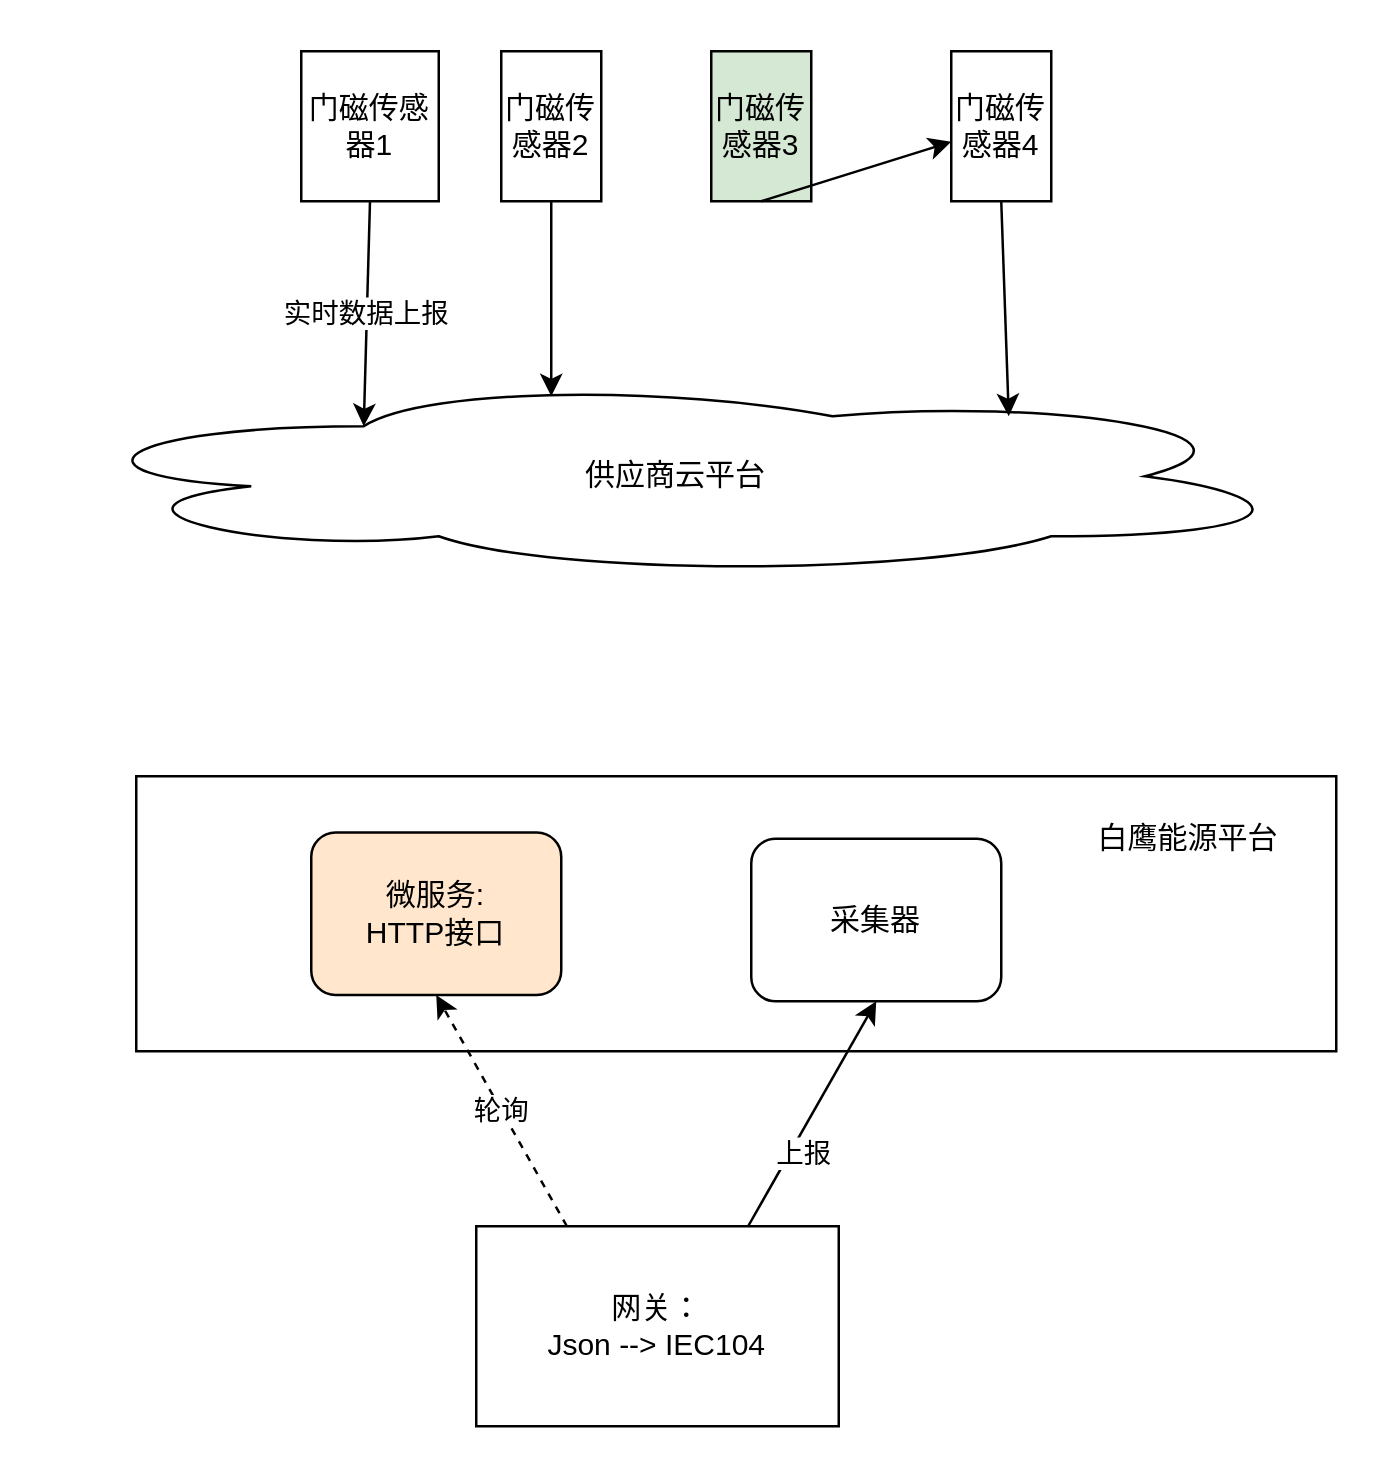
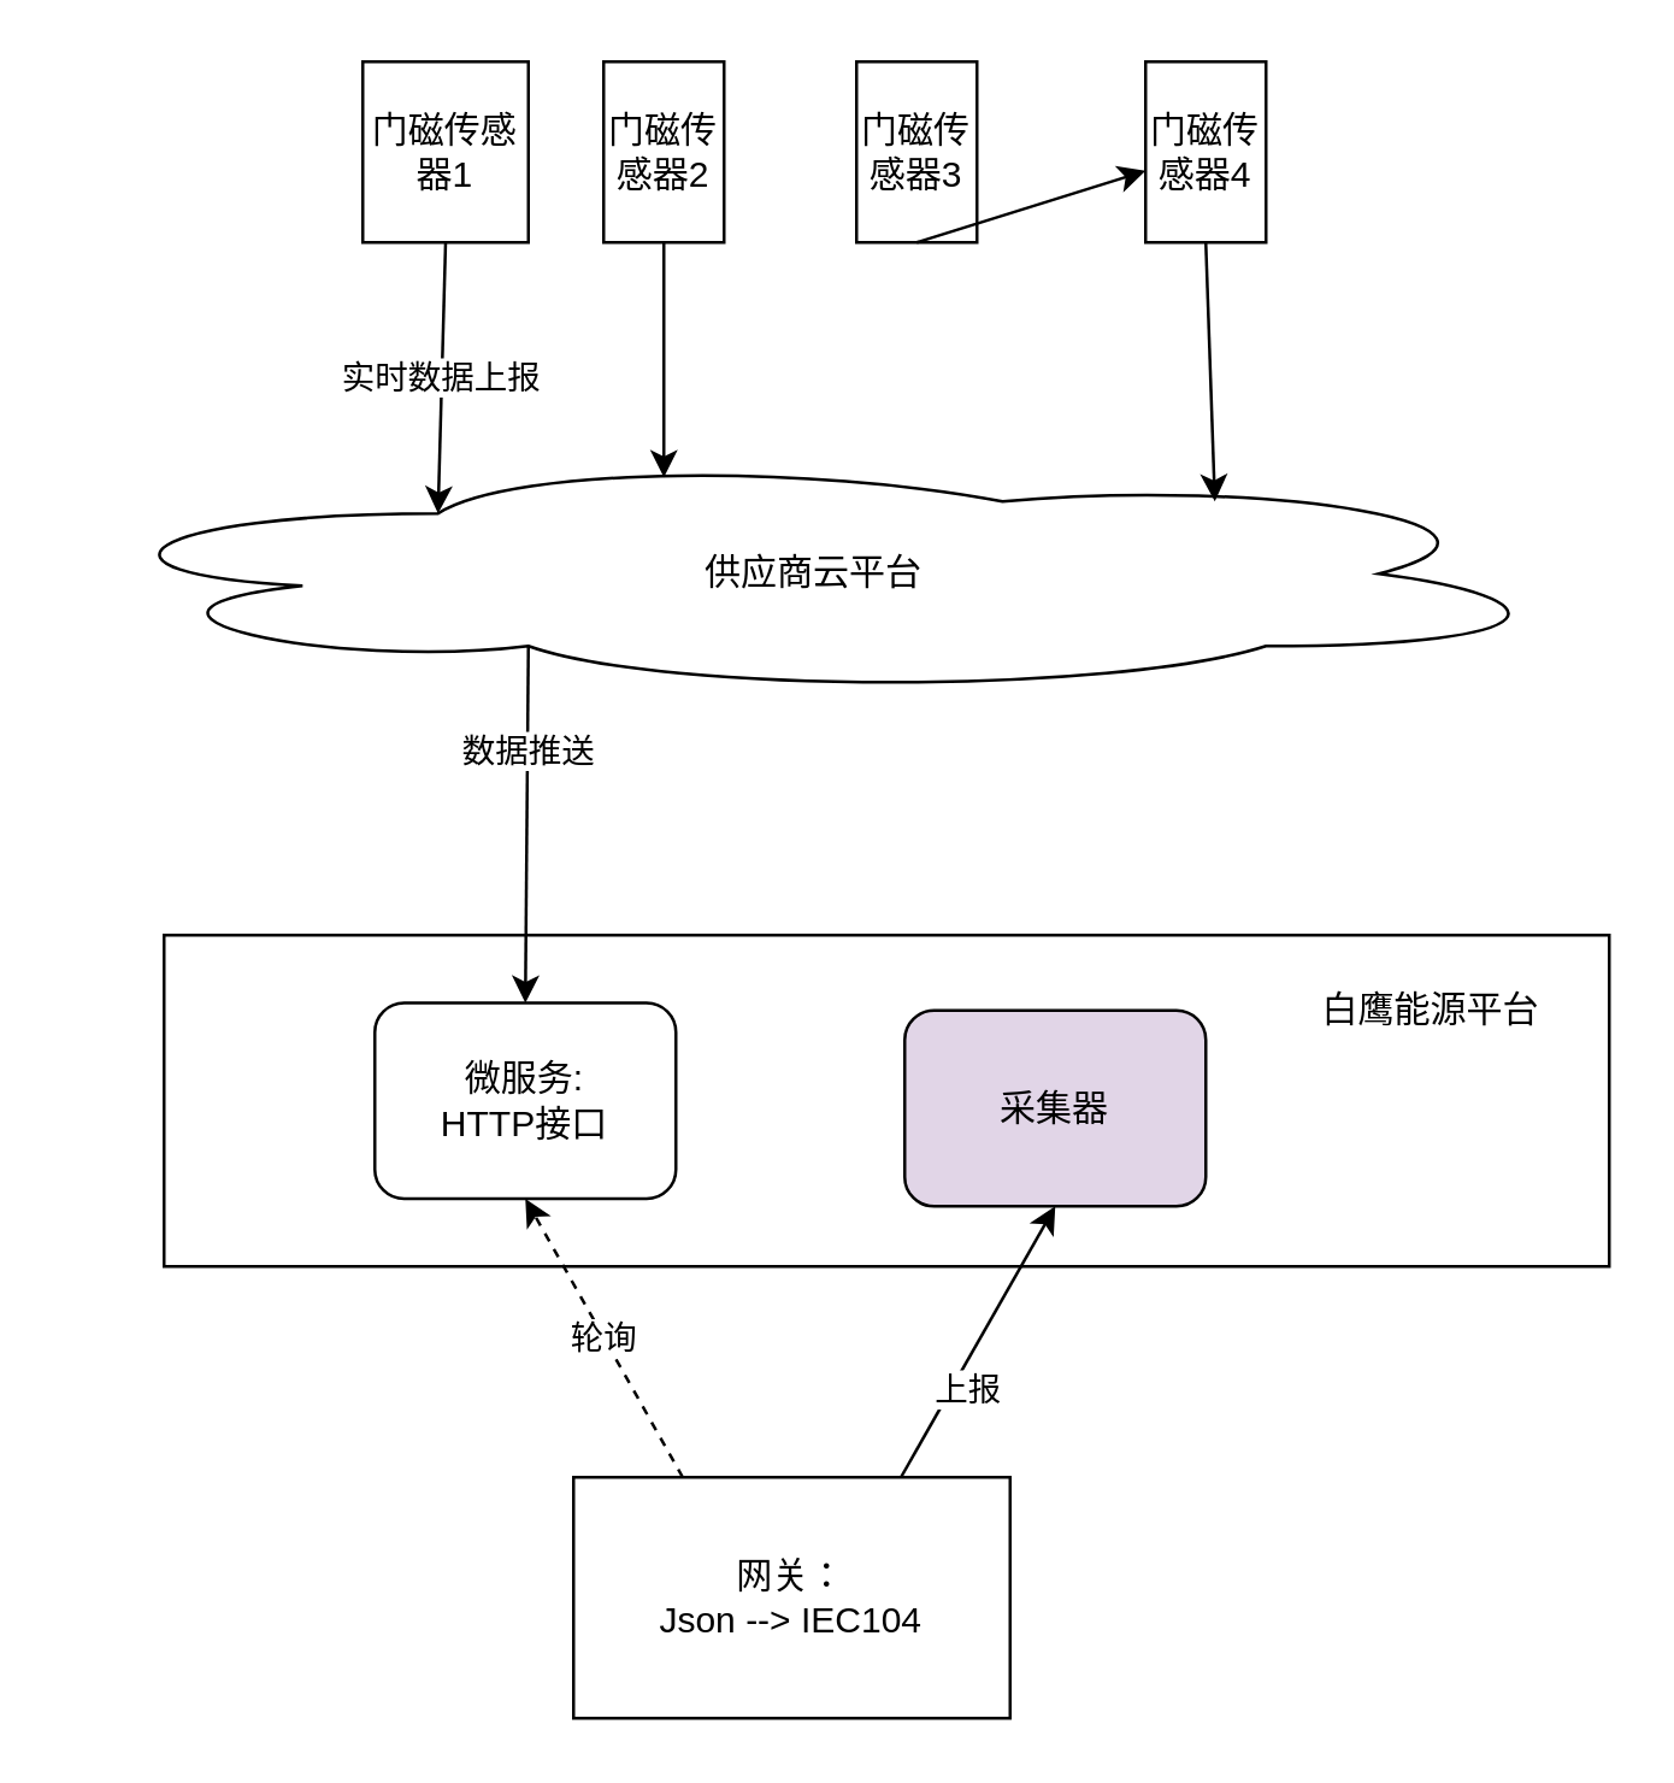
  <mxCell id="0" />
  <mxCell id="1" parent="0" />
  <mxCell id="2" value="门磁传感器1" style="rounded=0;whiteSpace=wrap;html=1;" parent="1" vertex="1"><mxGeometry x="120" y="20" width="55" height="60" as="geometry" /></mxCell>
  <mxCell id="3" value="&lt;span&gt;门磁传感器2&lt;/span&gt;" style="rounded=0;whiteSpace=wrap;html=1;" parent="1" vertex="1"><mxGeometry x="200" y="20" width="40" height="60" as="geometry" /></mxCell>
  <mxCell id="4" value="" style="rounded=0;whiteSpace=wrap;html=1;" parent="1" vertex="1"><mxGeometry x="54" y="310" width="480" height="110" as="geometry" /></mxCell>
  <mxCell id="5" value="供应商云平台" style="ellipse;shape=cloud;whiteSpace=wrap;html=1;" parent="1" vertex="1"><mxGeometry x="20" y="150" width="500" height="80" as="geometry" /></mxCell>
- <mxCell id="6" value="&lt;span&gt;门磁传感器3&lt;/span&gt;" style="rounded=0;whiteSpace=wrap;html=1;fillColor=#d5e8d4;" vertex="1" parent="1"><mxGeometry x="284" y="20" width="40" height="60" as="geometry" /></mxCell>
+ <mxCell id="6" value="&lt;span&gt;门磁传感器3&lt;/span&gt;" style="rounded=0;whiteSpace=wrap;html=1;" vertex="1" parent="1"><mxGeometry x="284" y="20" width="40" height="60" as="geometry" /></mxCell>
  <mxCell id="7" value="&lt;span&gt;门磁传感器4&lt;/span&gt;" style="rounded=0;whiteSpace=wrap;html=1;" vertex="1" parent="1"><mxGeometry x="380" y="20" width="40" height="60" as="geometry" /></mxCell>
  <mxCell id="8" value="网关：&lt;br&gt;Json --&amp;gt; IEC104" style="rounded=0;whiteSpace=wrap;html=1;" vertex="1" parent="1"><mxGeometry x="190" y="490" width="145" height="80" as="geometry" /></mxCell>
  <mxCell id="9" value="实时数据上报" style="endArrow=classic;html=1;rounded=0;entryX=0.25;entryY=0.25;entryDx=0;entryDy=0;entryPerimeter=0;exitX=0.5;exitY=1;exitDx=0;exitDy=0;" edge="1" parent="1" source="2" target="5"><mxGeometry width="50" height="50" relative="1" as="geometry"><mxPoint x="270" y="380" as="sourcePoint" /><mxPoint x="320" y="330" as="targetPoint" /></mxGeometry></mxCell>
  <mxCell id="10" value="" style="endArrow=classic;html=1;rounded=0;entryX=0.4;entryY=0.1;entryDx=0;entryDy=0;entryPerimeter=0;exitX=0.5;exitY=1;exitDx=0;exitDy=0;" edge="1" parent="1" target="5"><mxGeometry width="50" height="50" relative="1" as="geometry"><mxPoint x="220" y="80" as="sourcePoint" /><mxPoint x="235" y="170" as="targetPoint" /></mxGeometry></mxCell>
  <mxCell id="11" value="" style="endArrow=classic;html=1;rounded=0;exitX=0.5;exitY=1;exitDx=0;exitDy=0;" edge="1" parent="1" source="6" target="7"><mxGeometry width="50" height="50" relative="1" as="geometry"><mxPoint x="300" y="80" as="sourcePoint" /><mxPoint x="315" y="170" as="targetPoint" /></mxGeometry></mxCell>
  <mxCell id="12" value="" style="endArrow=classic;html=1;rounded=0;entryX=0.766;entryY=0.2;entryDx=0;entryDy=0;entryPerimeter=0;exitX=0.5;exitY=1;exitDx=0;exitDy=0;" edge="1" parent="1" target="5"><mxGeometry width="50" height="50" relative="1" as="geometry"><mxPoint x="400" y="80" as="sourcePoint" /><mxPoint x="415" y="170" as="targetPoint" /></mxGeometry></mxCell>
- <mxCell id="13" value="微服务:&lt;br&gt;HTTP接口" style="rounded=1;whiteSpace=wrap;html=1;fillColor=#ffe6cc;" vertex="1" parent="1"><mxGeometry x="124" y="332.5" width="100" height="65" as="geometry" /></mxCell>
+ <mxCell id="13" value="微服务:&lt;br&gt;HTTP接口" style="rounded=1;whiteSpace=wrap;html=1;" vertex="1" parent="1"><mxGeometry x="124" y="332.5" width="100" height="65" as="geometry" /></mxCell>
+ <mxCell id="14" value="" style="endArrow=classic;html=1;rounded=0;entryX=0.5;entryY=0;entryDx=0;entryDy=0;exitX=0.31;exitY=0.8;exitDx=0;exitDy=0;exitPerimeter=0;" edge="1" parent="1" source="5" target="13"><mxGeometry width="50" height="50" relative="1" as="geometry"><mxPoint x="140" y="90" as="sourcePoint" /><mxPoint x="155" y="180" as="targetPoint" /></mxGeometry></mxCell>
+ <mxCell id="15" value="数据推送" style="edgeLabel;html=1;align=center;verticalAlign=middle;resizable=0;points=[];" vertex="1" connectable="0" parent="14"><mxGeometry x="-0.402" y="-1" relative="1" as="geometry"><mxPoint x="1" as="offset" /></mxGeometry></mxCell>
  <mxCell id="16" value="白鹰能源平台" style="text;html=1;strokeColor=none;fillColor=none;align=center;verticalAlign=middle;whiteSpace=wrap;rounded=0;" vertex="1" parent="1"><mxGeometry x="430" y="320" width="90" height="30" as="geometry" /></mxCell>
- <mxCell id="17" value="采集器" style="rounded=1;whiteSpace=wrap;html=1;" vertex="1" parent="1"><mxGeometry x="300" y="335" width="100" height="65" as="geometry" /></mxCell>
+ <mxCell id="17" value="采集器" style="rounded=1;whiteSpace=wrap;html=1;fillColor=#e1d5e7;" vertex="1" parent="1"><mxGeometry x="300" y="335" width="100" height="65" as="geometry" /></mxCell>
  <mxCell id="18" value="轮询" style="endArrow=classic;html=1;rounded=0;entryX=0.5;entryY=1;entryDx=0;entryDy=0;exitX=0.25;exitY=0;exitDx=0;exitDy=0;dashed=1;" edge="1" parent="1" source="8" target="13"><mxGeometry width="50" height="50" relative="1" as="geometry"><mxPoint x="110" y="490" as="sourcePoint" /><mxPoint x="160" y="440" as="targetPoint" /></mxGeometry></mxCell>
  <mxCell id="19" value="" style="endArrow=classic;html=1;rounded=0;exitX=0.75;exitY=0;exitDx=0;exitDy=0;entryX=0.5;entryY=1;entryDx=0;entryDy=0;" edge="1" parent="1" source="8" target="17"><mxGeometry width="50" height="50" relative="1" as="geometry"><mxPoint x="210" y="450" as="sourcePoint" /><mxPoint x="260" y="400" as="targetPoint" /></mxGeometry></mxCell>
  <mxCell id="20" value="上报" style="edgeLabel;html=1;align=center;verticalAlign=middle;resizable=0;points=[];" vertex="1" connectable="0" parent="19"><mxGeometry x="-0.299" y="-3" relative="1" as="geometry"><mxPoint x="1" as="offset" /></mxGeometry></mxCell>
